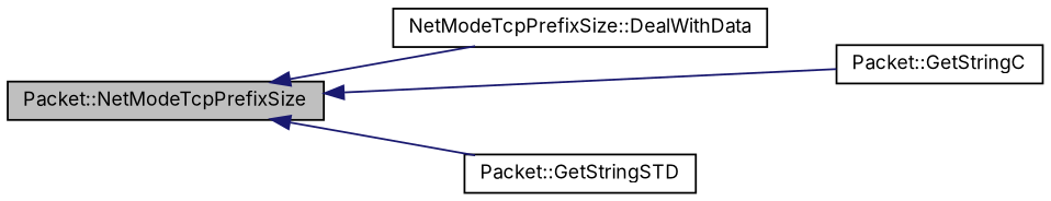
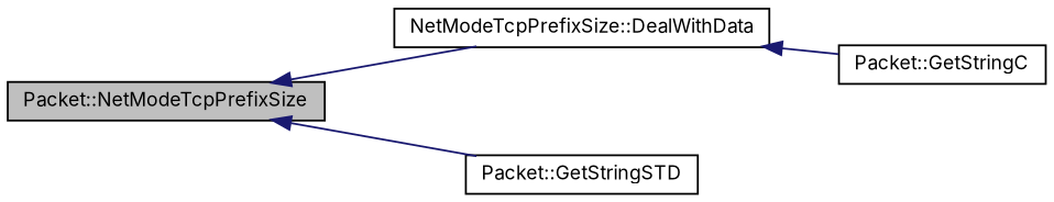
  digraph {
    fontname=Inter
    rankdir=LR
    node [color=black fillcolor=white fontname=Inter fontsize=10 shape=record style=filled]
    edge [color=midnightblue dir=back fontname=Inter fontsize=10 labelfontname=FreeSans labelfontsize=10 style=solid]
    n1 [fillcolor=grey75 fontcolor=black height=0.2 label="Packet::NetModeTcpPrefixSize" width=0.4]
    n2 [height=0.2 label="NetModeTcpPrefixSize::DealWithData" width=0.4]
    n3 [height=0.2 label="Packet::GetStringC" width=0.4]
    n4 [height=0.2 label="Packet::GetStringSTD" width=0.4]
    n1 -> n2
-   n1 -> n3
+   n2 -> n3
    n1 -> n4
  }
